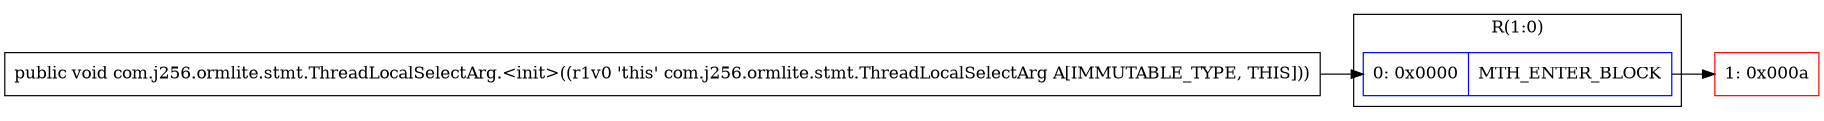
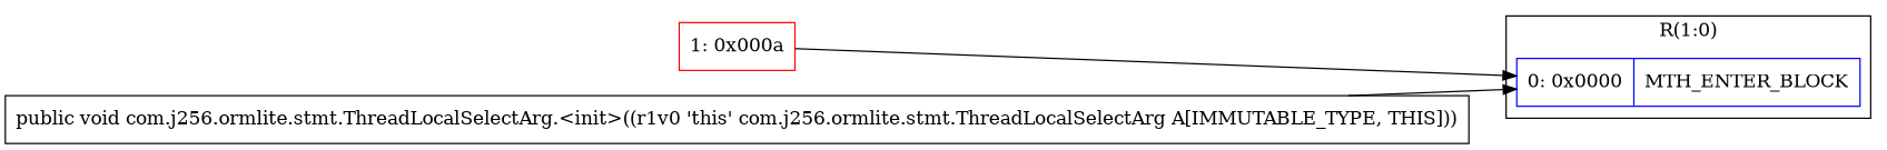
  digraph {
    rankdir=LR
    node [shape=record]
    n1 [color=blue label="{0\:\ 0x0000|MTH_ENTER_BLOCK\l}"]
    n2 [color=red label="{1\:\ 0x000a}"]
    n3 [label="{public void com.j256.ormlite.stmt.ThreadLocalSelectArg.\<init\>((r1v0 'this' com.j256.ormlite.stmt.ThreadLocalSelectArg A[IMMUTABLE_TYPE, THIS])) }"]
    subgraph cluster_1 {
      label="R(1:0)"
      n1
    }
-   n1 -> n2
+   n2 -> n1
    n3 -> n1
  }
